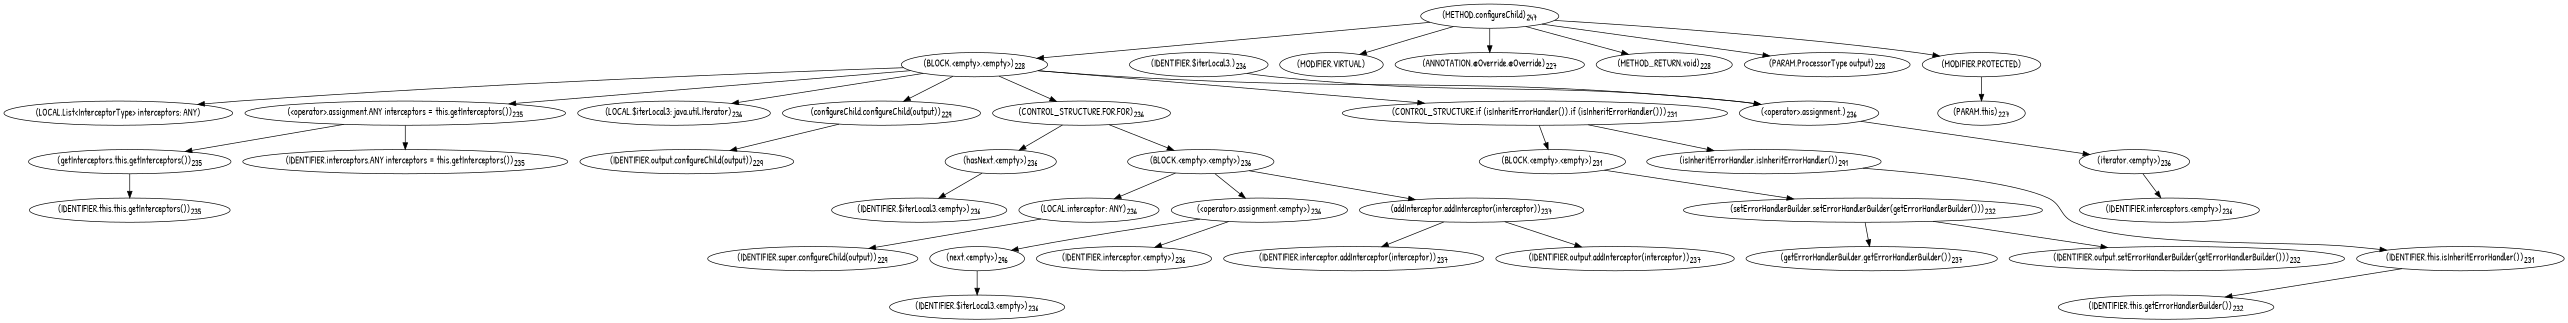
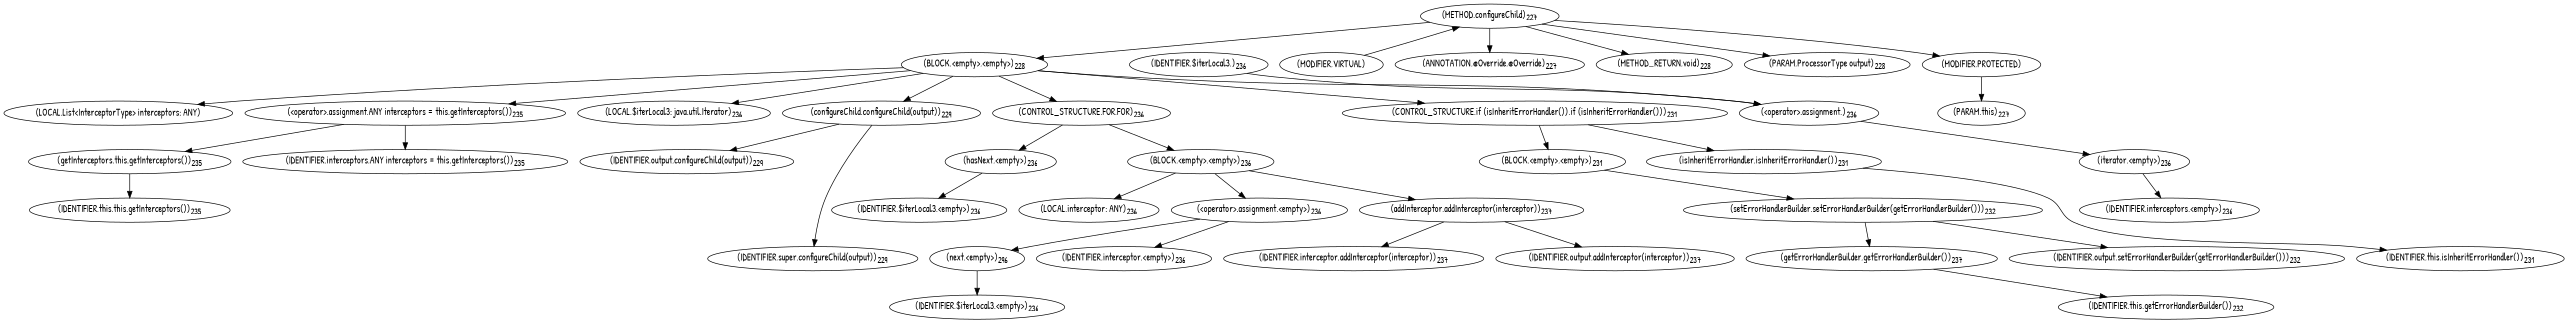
  digraph {
    fontname="Patrick Hand"
    node [fontname="Patrick Hand"]
    edge [fontname="Patrick Hand"]
-   n1 [label=<(METHOD,configureChild)<SUB>247</SUB>>]
+   n1 [label=<(METHOD,configureChild)<SUB>227</SUB>>]
    n2 [label=<(PARAM,ProcessorType output)<SUB>228</SUB>>]
    n3 [label=<(BLOCK,&lt;empty&gt;,&lt;empty&gt;)<SUB>228</SUB>>]
    n4 [label=<(MODIFIER,PROTECTED)>]
    n5 [label=<(MODIFIER,VIRTUAL)>]
    n6 [label=<(ANNOTATION,@Override,@Override)<SUB>227</SUB>>]
    n7 [label=<(METHOD_RETURN,void)<SUB>228</SUB>>]
    n8 [label=<(PARAM,this)<SUB>227</SUB>>]
    n9 [label=<(configureChild,configureChild(output))<SUB>229</SUB>>]
    n10 [label=<(CONTROL_STRUCTURE,if (isInheritErrorHandler()),if (isInheritErrorHandler()))<SUB>231</SUB>>]
    n11 [label=<(LOCAL,List&lt;InterceptorType&gt; interceptors: ANY)>]
    n12 [label=<(&lt;operator&gt;.assignment,ANY interceptors = this.getInterceptors())<SUB>235</SUB>>]
    n13 [label=<(LOCAL,$iterLocal3: java.util.Iterator)<SUB>236</SUB>>]
    n14 [label=<(&lt;operator&gt;.assignment,)<SUB>236</SUB>>]
    n15 [label=<(CONTROL_STRUCTURE,FOR,FOR)<SUB>236</SUB>>]
    n16 [label=<(IDENTIFIER,super,configureChild(output))<SUB>229</SUB>>]
    n17 [label=<(IDENTIFIER,output,configureChild(output))<SUB>229</SUB>>]
-   n18 [label=<(isInheritErrorHandler,isInheritErrorHandler())<SUB>291</SUB>>]
+   n18 [label=<(isInheritErrorHandler,isInheritErrorHandler())<SUB>231</SUB>>]
    n19 [label=<(BLOCK,&lt;empty&gt;,&lt;empty&gt;)<SUB>231</SUB>>]
    n20 [label=<(IDENTIFIER,interceptors,ANY interceptors = this.getInterceptors())<SUB>235</SUB>>]
    n21 [label=<(getInterceptors,this.getInterceptors())<SUB>235</SUB>>]
    n22 [label=<(iterator,&lt;empty&gt;)<SUB>236</SUB>>]
    n23 [label=<(hasNext,&lt;empty&gt;)<SUB>236</SUB>>]
    n24 [label=<(BLOCK,&lt;empty&gt;,&lt;empty&gt;)<SUB>236</SUB>>]
    n25 [label=<(IDENTIFIER,this,isInheritErrorHandler())<SUB>231</SUB>>]
    n26 [label=<(setErrorHandlerBuilder,setErrorHandlerBuilder(getErrorHandlerBuilder()))<SUB>232</SUB>>]
    n27 [label=<(IDENTIFIER,output,setErrorHandlerBuilder(getErrorHandlerBuilder()))<SUB>232</SUB>>]
    n28 [label=<(getErrorHandlerBuilder,getErrorHandlerBuilder())<SUB>237</SUB>>]
    n29 [label=<(IDENTIFIER,this,getErrorHandlerBuilder())<SUB>232</SUB>>]
    n30 [label=<(IDENTIFIER,this,this.getInterceptors())<SUB>235</SUB>>]
    n31 [label=<(IDENTIFIER,$iterLocal3,)<SUB>236</SUB>>]
    n32 [label=<(IDENTIFIER,interceptors,&lt;empty&gt;)<SUB>236</SUB>>]
    n33 [label=<(IDENTIFIER,$iterLocal3,&lt;empty&gt;)<SUB>236</SUB>>]
    n34 [label=<(LOCAL,interceptor: ANY)<SUB>236</SUB>>]
    n35 [label=<(&lt;operator&gt;.assignment,&lt;empty&gt;)<SUB>236</SUB>>]
    n36 [label=<(addInterceptor,addInterceptor(interceptor))<SUB>237</SUB>>]
    n37 [label=<(IDENTIFIER,interceptor,&lt;empty&gt;)<SUB>236</SUB>>]
    n38 [label=<(next,&lt;empty&gt;)<SUB>296</SUB>>]
    n39 [label=<(IDENTIFIER,output,addInterceptor(interceptor))<SUB>237</SUB>>]
    n40 [label=<(IDENTIFIER,interceptor,addInterceptor(interceptor))<SUB>237</SUB>>]
    n41 [label=<(IDENTIFIER,$iterLocal3,&lt;empty&gt;)<SUB>236</SUB>>]
    n1 -> n2
    n1 -> n3
    n1 -> n4
-   n1 -> n5
+   n5 -> n1
    n1 -> n6
    n1 -> n7
    n3 -> n9
    n3 -> n10
    n3 -> n11
    n3 -> n12
    n3 -> n13
    n3 -> n14
    n3 -> n15
    n4 -> n8
-   n34 -> n16
+   n9 -> n16
    n9 -> n17
    n10 -> n18
    n10 -> n19
    n12 -> n20
    n12 -> n21
    n14 -> n22
    n15 -> n23
    n15 -> n24
    n18 -> n25
    n19 -> n26
    n21 -> n30
    n22 -> n32
    n23 -> n33
    n24 -> n34
    n24 -> n35
    n24 -> n36
    n26 -> n27
    n26 -> n28
-   n25 -> n29
+   n28 -> n29
    n31 -> n14
    n35 -> n37
    n35 -> n38
    n36 -> n39
    n36 -> n40
    n38 -> n41
  }
